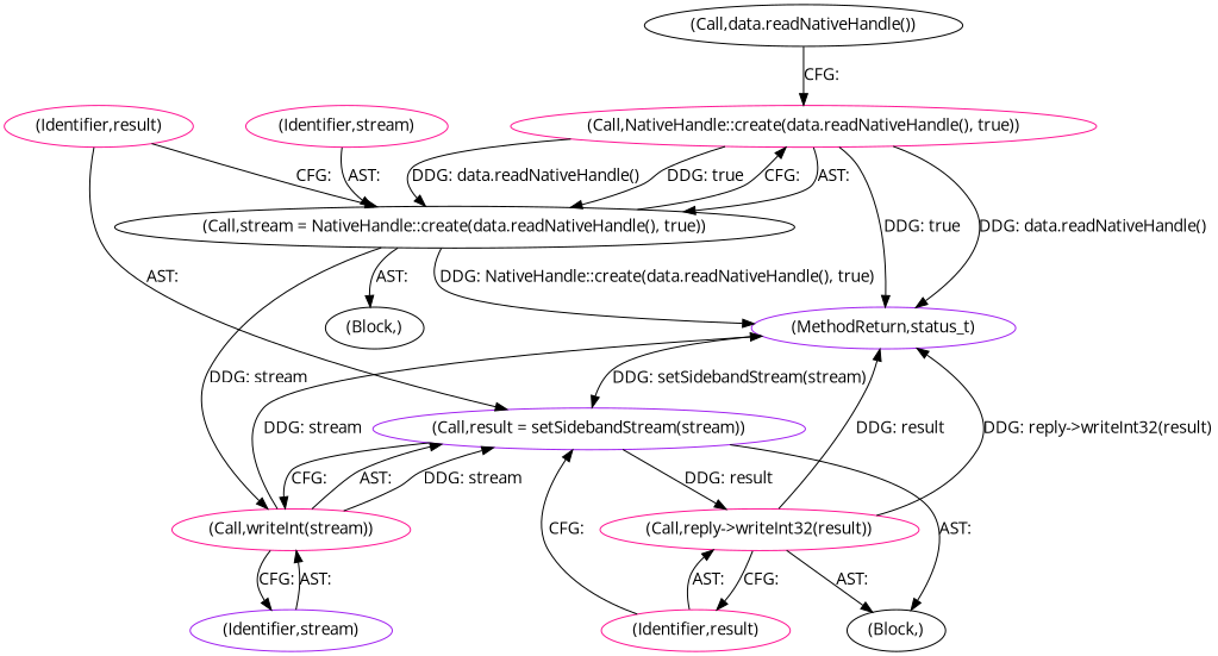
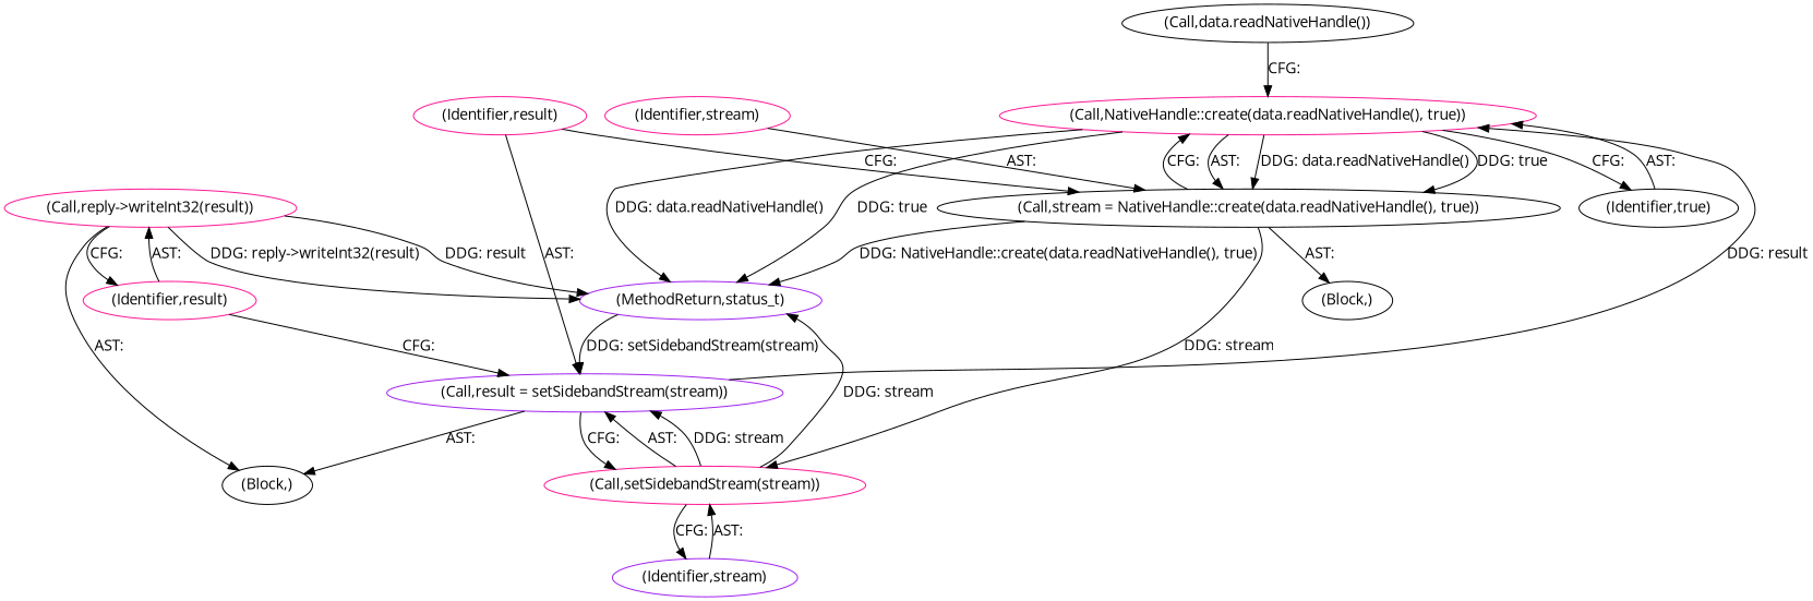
  digraph {
    fontname="Open Sans"
    node [color=deeppink fontname="Open Sans"]
    edge [fontname="Open Sans"]
    n1 [label="(Call,NativeHandle::create(data.readNativeHandle(), true))"]
    n2 [color=black label="(Call,stream = NativeHandle::create(data.readNativeHandle(), true))"]
    n3 [color=purple label="(MethodReturn,status_t)"]
-   n5 [label="(Call,writeInt(stream))"]
+   n4 [color=black label="(Identifier,true)"]
+   n5 [label="(Call,setSidebandStream(stream))"]
    n6 [color=black label="(Block,)"]
    n7 [color=purple label="(Call,result = setSidebandStream(stream))"]
    n8 [color=purple label="(Identifier,stream)"]
    n9 [label="(Call,reply->writeInt32(result))"]
    n10 [color=black label="(Block,)"]
    n11 [label="(Identifier,result)"]
    n12 [label="(Identifier,stream)"]
    n13 [label="(Identifier,result)"]
    n14 [color=black label="(Call,data.readNativeHandle())"]
    n1 -> n2 [label="AST: "]
    n1 -> n2 [label="DDG: data.readNativeHandle()"]
    n1 -> n2 [label="DDG: true"]
    n1 -> n3 [label="DDG: data.readNativeHandle()"]
    n1 -> n3 [label="DDG: true"]
+   n1 -> n4 [label="CFG: "]
    n2 -> n1 [label="CFG: "]
    n2 -> n3 [label="DDG: NativeHandle::create(data.readNativeHandle(), true)"]
    n2 -> n5 [label="DDG: stream"]
    n2 -> n6 [label="AST: "]
    n3 -> n7 [label="DDG: setSidebandStream(stream)"]
+   n4 -> n1 [label="AST: "]
    n5 -> n3 [label="DDG: stream"]
    n5 -> n7 [label="AST: "]
    n5 -> n7 [label="DDG: stream"]
    n5 -> n8 [label="CFG: "]
    n7 -> n5 [label="CFG: "]
-   n7 -> n9 [label="DDG: result"]
+   n7 -> n1 [label="DDG: result"]
    n7 -> n10 [label="AST: "]
    n8 -> n5 [label="AST: "]
    n9 -> n3 [label="DDG: reply->writeInt32(result)"]
    n9 -> n3 [label="DDG: result"]
    n9 -> n10 [label="AST: "]
    n9 -> n11 [label="CFG: "]
    n11 -> n7 [label="CFG: "]
    n11 -> n9 [label="AST: "]
    n12 -> n2 [label="AST: "]
    n13 -> n2 [label="CFG: "]
    n13 -> n7 [label="AST: "]
    n14 -> n1 [label="CFG: "]
  }
